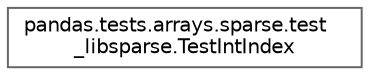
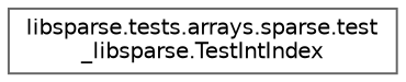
  digraph {
    rankdir=LR
-   n1 [color=grey40 fillcolor=white fontname=Helvetica fontsize=10 height=0.2 label="pandas.tests.arrays.sparse.test\l_libsparse.TestIntIndex" shape=box style=filled width=0.4]
+   n1 [color=grey40 fillcolor=white fontname=Helvetica fontsize=10 height=0.2 label="libsparse.tests.arrays.sparse.test\l_libsparse.TestIntIndex" shape=box style=filled width=0.4]
  }
